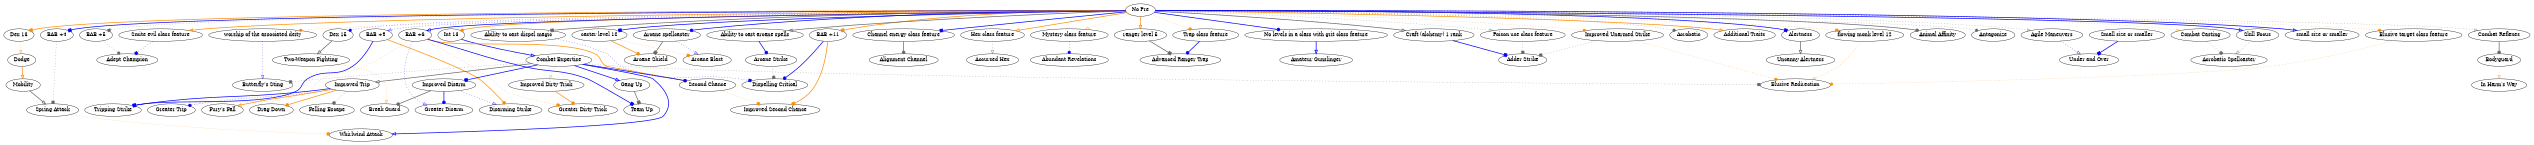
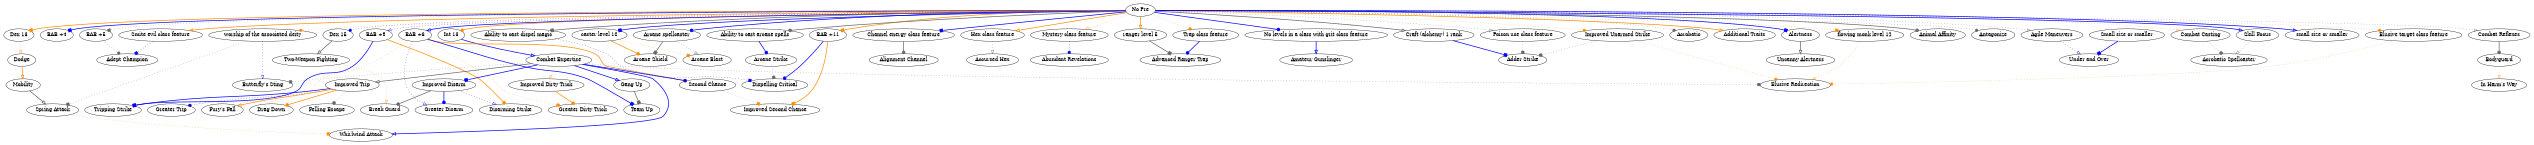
  digraph {
    edge [arrowhead=onormal color=blue style=bold]
    "Dex 13"
    "Dex 15"
    "Int 13"
    "BAB +4"
    "BAB +5"
    "BAB +6"
    "BAB +9"
    "BAB +11"
    "Ability to cast arcane spells"
    "Ability to cast dispel magic"
    "Arcane spellcaster"
    "worship of the associated deity"
    "Channel energy class feature"
    "Elusive target class feature"
    "Hex class feature"
    "Mystery class feature"
    "Poison use class feature"
    "Smite evil class feature"
    "Trap class feature"
    "No levels in a class with grit class feature"
    "caster level 10"
    "flowing monk level 12"
    "ranger level 5"
    "Craft (alchemy) 1 rank"
    Acrobatic
    "Additional Traits"
    "Agile Maneuvers"
    Alertness
    "Animal Affinity"
    Antagonize
    "Combat Casting"
    "Combat Reflexes"
    "Improved Unarmed Strike"
    "Skill Focus"
    "Small size or smaller"
    Dodge
    "Two-Weapon Fighting"
    "Combat Expertise"
    "Adept Champion"
    "Arcane Strike"
    "Arcane Blast"
    "Arcane Shield"
    "Under and Over"
    "Alignment Channel"
    "Accursed Hex"
    "Abundant Revelations"
    "Adder Strike"
    "Advanced Ranger Trap"
    "Amateur Gunslinger"
    "Uncanny Alertness"
    "Acrobatic Spellcaster"
    Bodyguard
    "Second Chance"
    "Dispelling Critical"
    "Butterfly's Sting"
    "Elusive Redirection"
    Mobility
    "Improved Trip"
    "Improved Disarm"
    "Improved Dirty Trick"
    "Gang Up"
    "Spring Attack"
    "Greater Trip"
    "Greater Disarm"
    "Greater Dirty Trick"
    "Team Up"
    "Tripping Strike"
    "Disarming Strike"
    "Improved Second Chance"
    "Break Guard"
    "Drag Down"
    "Felling Escape"
    "Fury's Fall"
    "Whirlwind Attack"
    "In Harm's Way"
    "No Pre"
    "small size or smaller"
    subgraph sub_1 {
      rank=same
      "Dex 13"
      "Dex 15"
      "Int 13"
      "BAB +4"
      "BAB +5"
      "BAB +6"
      "BAB +9"
      "BAB +11"
      "Ability to cast arcane spells"
      "Ability to cast dispel magic"
      "Arcane spellcaster"
      "worship of the associated deity"
      "Channel energy class feature"
      "Elusive target class feature"
      "Hex class feature"
      "Mystery class feature"
      "Poison use class feature"
      "Smite evil class feature"
      "Trap class feature"
      "No levels in a class with grit class feature"
      "caster level 10"
      "flowing monk level 12"
      "ranger level 5"
      "Craft (alchemy) 1 rank"
      Acrobatic
      "Additional Traits"
      "Agile Maneuvers"
      Alertness
      "Animal Affinity"
      Antagonize
      "Combat Casting"
      "Combat Reflexes"
      "Improved Unarmed Strike"
      "Skill Focus"
      "Small size or smaller"
    }
    subgraph sub_2 {
      rank=same
      Dodge
      "Two-Weapon Fighting"
      "Combat Expertise"
      "Adept Champion"
      "Arcane Strike"
      "Arcane Blast"
      "Arcane Shield"
      "Under and Over"
      "Alignment Channel"
      "Accursed Hex"
      "Abundant Revelations"
      "Adder Strike"
      "Advanced Ranger Trap"
      "Amateur Gunslinger"
      "Uncanny Alertness"
      "Acrobatic Spellcaster"
      Bodyguard
    }
    subgraph sub_3 {
      rank=same
      "Second Chance"
      "Dispelling Critical"
      "Butterfly's Sting"
      "Elusive Redirection"
      Mobility
      "Improved Trip"
      "Improved Disarm"
      "Improved Dirty Trick"
      "Gang Up"
    }
    subgraph sub_4 {
      rank=same
      "Spring Attack"
      "Greater Trip"
      "Greater Disarm"
      "Greater Dirty Trick"
      "Team Up"
      "Tripping Strike"
      "Disarming Strike"
      "Improved Second Chance"
      "Break Guard"
      "Drag Down"
      "Felling Escape"
      "Fury's Fall"
    }
    subgraph sub_5 {
      rank=same
      "Whirlwind Attack"
    }
    "Dex 13" -> Dodge [color=darkorange style=dotted]
    "Dex 15" -> "Two-Weapon Fighting" [color=gray40]
    "Int 13" -> "Combat Expertise"
-   "BAB +4" -> "Spring Attack" [arrowhead=box color=gray40 style=dotted]
+   "worship of the associated deity" -> "Spring Attack" [arrowhead=box color=gray40 style=dotted]
    "BAB +5" -> "Adept Champion" [arrowhead=dot color=gray40 style=dotted]
    "BAB +6" -> "Second Chance" [arrowhead=dot color=darkorange]
    "BAB +6" -> "Greater Trip" [arrowhead=dot color=darkorange style=dotted]
    "BAB +6" -> "Greater Disarm" [style=dotted]
    "BAB +6" -> "Greater Dirty Trick" [arrowhead=box color=darkorange style=dotted]
    "BAB +6" -> "Team Up" [arrowhead=box]
    "BAB +9" -> "Tripping Strike" [arrowhead=box]
    "BAB +9" -> "Disarming Strike" [arrowhead=dot color=darkorange]
    "BAB +11" -> "Dispelling Critical" [arrowhead=dot]
    "BAB +11" -> "Improved Second Chance" [arrowhead=box color=darkorange]
    "Ability to cast arcane spells" -> "Arcane Strike" [arrowhead=dot]
    "Ability to cast dispel magic" -> "Dispelling Critical" [arrowhead=box style=dotted]
-   "Arcane spellcaster" -> "Arcane Blast" [style=dotted]
+   "Arcane spellcaster" -> "Arcane Blast" [color=gray40 style=dotted]
    "Arcane spellcaster" -> "Arcane Shield" [arrowhead=box color=gray40]
    "worship of the associated deity" -> "Butterfly's Sting" [style=dotted]
    "Channel energy class feature" -> "Alignment Channel" [arrowhead=dot color=gray40]
    "Elusive target class feature" -> "Elusive Redirection" [arrowhead=dot color=darkorange style=dotted]
    "Hex class feature" -> "Accursed Hex" [color=gray40 style=dotted]
    "Mystery class feature" -> "Abundant Revelations" [arrowhead=dot style=dotted]
    "Poison use class feature" -> "Adder Strike" [arrowhead=box color=gray40 style=dotted]
    "Smite evil class feature" -> "Adept Champion" [arrowhead=box style=dotted]
    "Trap class feature" -> "Advanced Ranger Trap" [arrowhead=dot]
    "No levels in a class with grit class feature" -> "Amateur Gunslinger"
    "caster level 10" -> "Arcane Blast" [arrowhead=box color=darkorange style=dotted]
    "caster level 10" -> "Arcane Shield" [arrowhead=dot color=darkorange]
    "flowing monk level 12" -> "Elusive Redirection" [color=darkorange style=dotted]
    "ranger level 5" -> "Advanced Ranger Trap" [arrowhead=box color=gray40]
    "Craft (alchemy) 1 rank" -> "Adder Strike" [arrowhead=box]
    "Agile Maneuvers" -> "Under and Over" [style=dotted]
    Alertness -> "Uncanny Alertness" [color=gray40]
    "Combat Casting" -> "Acrobatic Spellcaster" [arrowhead=box color=gray40 style=dotted]
    "Combat Reflexes" -> Bodyguard [arrowhead=dot color=gray40]
    "Improved Unarmed Strike" -> "Adder Strike" [arrowhead=box color=gray40 style=dotted]
    "Improved Unarmed Strike" -> "Elusive Redirection" [arrowhead=dot color=darkorange style=dotted]
    "Skill Focus" -> "Acrobatic Spellcaster" [color=gray40 style=dotted]
    "Small size or smaller" -> "Under and Over" [arrowhead=box]
    Dodge -> Mobility [color=darkorange]
    "Two-Weapon Fighting" -> "Break Guard" [color=darkorange style=dotted]
    "Combat Expertise" -> "Second Chance" [arrowhead=dot]
    "Combat Expertise" -> "Butterfly's Sting" [arrowhead=box color=gray40 style=dotted]
    "Combat Expertise" -> "Elusive Redirection" [arrowhead=box color=gray40 style=dotted]
    "Combat Expertise" -> "Improved Trip" [color=gray40]
    "Combat Expertise" -> "Improved Disarm" [arrowhead=box]
    "Combat Expertise" -> "Improved Dirty Trick" [color=darkorange style=dotted]
    "Combat Expertise" -> "Gang Up"
    "Combat Expertise" -> "Whirlwind Attack"
    "Arcane Strike" -> "Dispelling Critical" [arrowhead=box color=gray40 style=dotted]
    Bodyguard -> "In Harm's Way" [color=darkorange style=dotted]
    "Second Chance" -> "Improved Second Chance" [arrowhead=box color=darkorange style=dotted]
    Mobility -> "Spring Attack" [color=gray40]
    "Improved Trip" -> "Greater Trip" [arrowhead=dot style=dotted]
    "Improved Trip" -> "Tripping Strike" [arrowhead=box]
    "Improved Trip" -> "Drag Down" [arrowhead=dot color=darkorange]
    "Improved Trip" -> "Felling Escape" [arrowhead=box color=gray40 style=dotted]
    "Improved Trip" -> "Fury's Fall" [color=darkorange]
    "Improved Disarm" -> "Greater Disarm" [arrowhead=dot]
    "Improved Disarm" -> "Disarming Strike" [style=dotted]
    "Improved Disarm" -> "Break Guard" [arrowhead=dot color=gray40]
    "Improved Dirty Trick" -> "Greater Dirty Trick" [arrowhead=dot color=darkorange]
    "Gang Up" -> "Team Up" [arrowhead=box color=gray40]
    "Spring Attack" -> "Whirlwind Attack" [arrowhead=box color=darkorange style=dotted]
    "No Pre" -> "Dex 13" [arrowhead=box color=darkorange]
    "No Pre" -> "Dex 15" [arrowhead=dot style=dotted]
    "No Pre" -> "Int 13" [arrowhead=dot color=darkorange]
    "No Pre" -> "BAB +4" [arrowhead=box]
    "No Pre" -> "BAB +5" [arrowhead=box color=gray40 style=dotted]
    "No Pre" -> "BAB +6"
    "No Pre" -> "BAB +9" [style=dotted]
    "No Pre" -> "BAB +11" [arrowhead=box color=darkorange]
-   "No Pre" -> "Ability to cast arcane spells" [color=gray40]
+   "No Pre" -> "Ability to cast arcane spells" [arrowhead=dot color=gray40]
    "No Pre" -> "Ability to cast dispel magic" [arrowhead=box color=gray40]
    "No Pre" -> "Arcane spellcaster" [arrowhead=dot]
    "No Pre" -> "worship of the associated deity" [arrowhead=dot color=darkorange style=dotted]
    "No Pre" -> "Channel energy class feature" [arrowhead=box]
    "No Pre" -> "Elusive target class feature" [arrowhead=dot color=darkorange style=dotted]
    "No Pre" -> "Hex class feature" [color=darkorange]
    "No Pre" -> "Mystery class feature" [color=darkorange style=dotted]
    "No Pre" -> "Poison use class feature" [color=gray40 style=dotted]
    "No Pre" -> "Smite evil class feature" [color=darkorange]
    "No Pre" -> "Trap class feature" [arrowhead=dot color=darkorange style=dotted]
    "No Pre" -> "No levels in a class with grit class feature" [arrowhead=dot]
    "No Pre" -> "caster level 10" [arrowhead=box]
    "No Pre" -> "flowing monk level 12" [arrowhead=box color=darkorange style=dotted]
    "No Pre" -> "ranger level 5" [color=darkorange]
    "No Pre" -> "Craft (alchemy) 1 rank" [color=gray40]
    "No Pre" -> Acrobatic [arrowhead=dot color=gray40 style=dotted]
    "No Pre" -> "Additional Traits" [color=darkorange]
    "No Pre" -> "Agile Maneuvers" [color=gray40 style=dotted]
    "No Pre" -> Alertness [arrowhead=box]
    "No Pre" -> "Animal Affinity" [arrowhead=dot color=gray40]
    "No Pre" -> Antagonize [arrowhead=dot color=gray40 style=dotted]
    "No Pre" -> "Combat Casting" [color=darkorange style=dotted]
    "No Pre" -> "Combat Reflexes" [color=gray40 style=dotted]
    "No Pre" -> "Improved Unarmed Strike" [arrowhead=dot color=darkorange style=dotted]
    "No Pre" -> "Skill Focus"
    "No Pre" -> "small size or smaller"
  }
